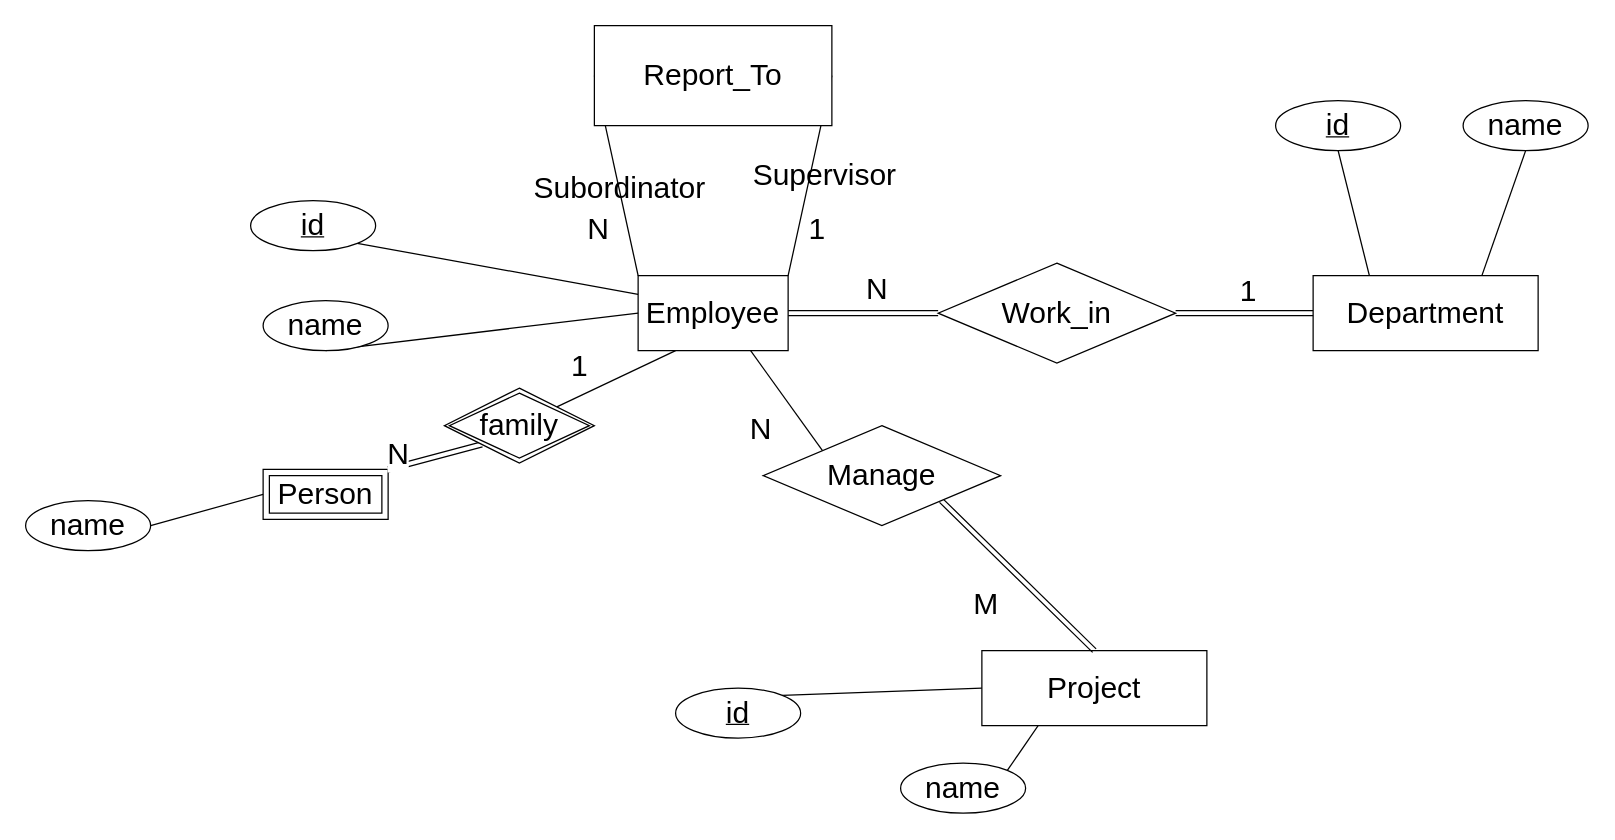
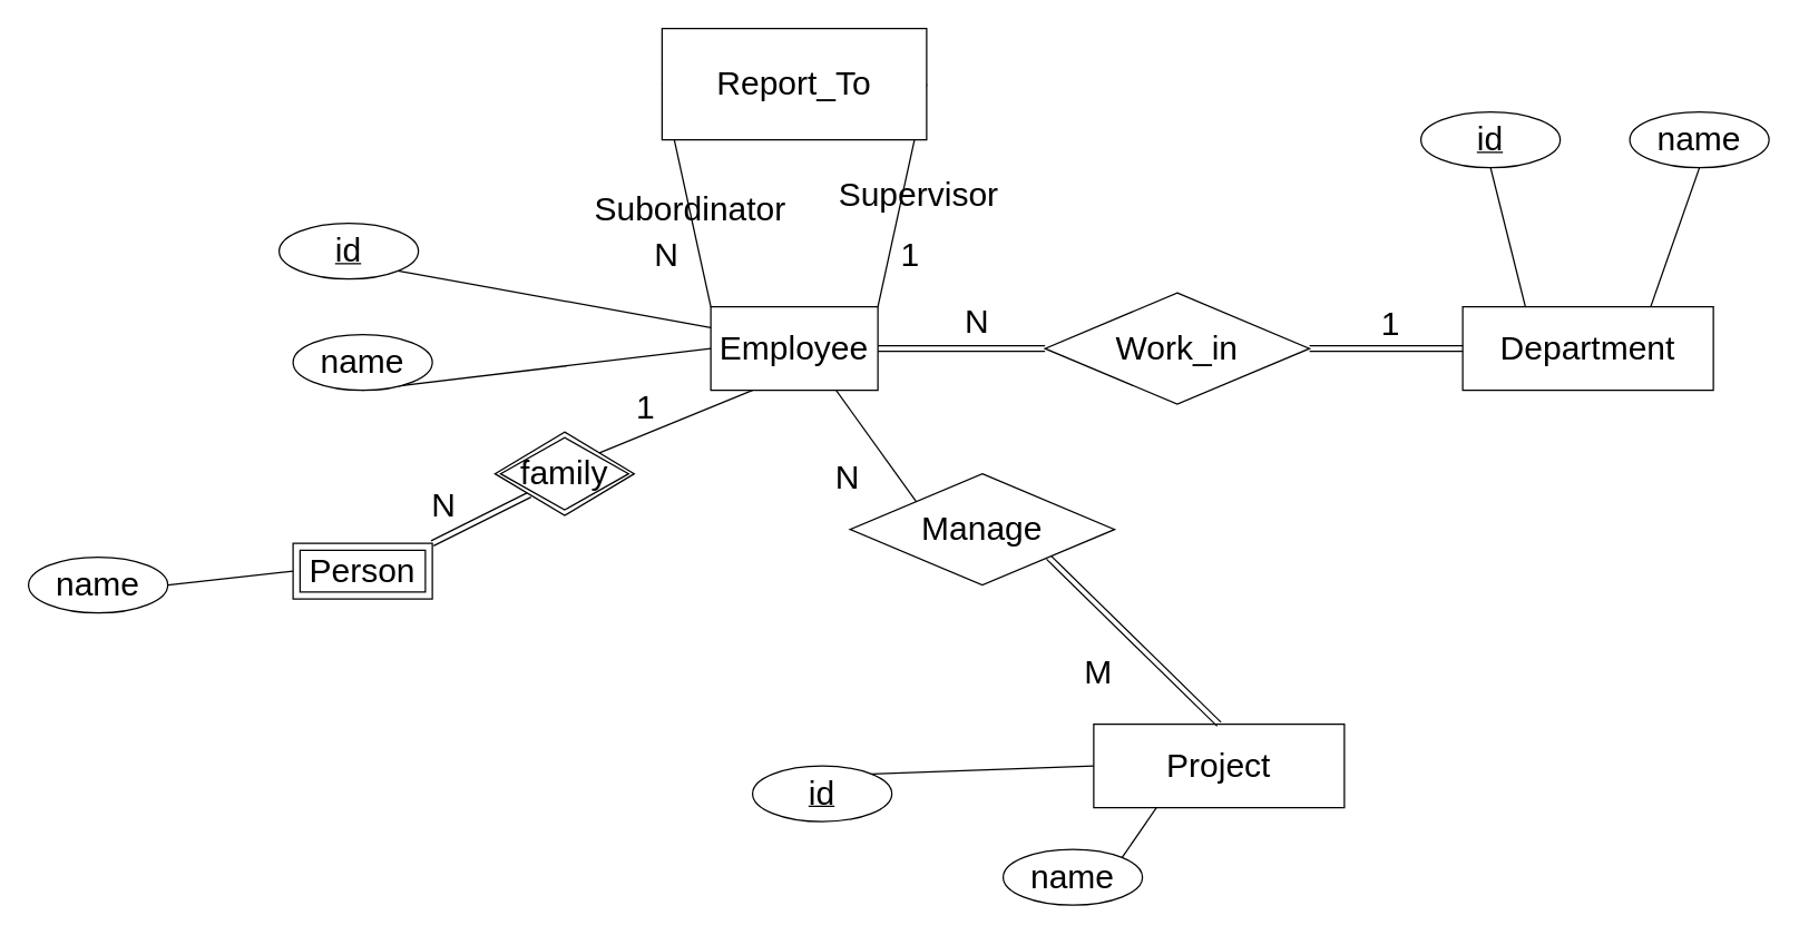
  <mxCell id="0" />
  <mxCell id="1" parent="0" />
  <mxCell id="2" style="edgeStyle=none;rounded=0;orthogonalLoop=1;jettySize=auto;html=1;exitX=1;exitY=0.5;exitDx=0;exitDy=0;entryX=0;entryY=0.5;entryDx=0;entryDy=0;endArrow=none;endFill=0;shape=link;" edge="1" parent="1" source="6" target="22"><mxGeometry relative="1" as="geometry" /></mxCell>
  <mxCell id="3" value="&lt;font style=&quot;font-size: 24px&quot;&gt;N&lt;/font&gt;" style="text;html=1;align=center;verticalAlign=middle;resizable=0;points=[];labelBackgroundColor=#ffffff;" vertex="1" connectable="0" parent="2"><mxGeometry x="0.383" y="2" relative="1" as="geometry"><mxPoint x="-13" y="-18" as="offset" /></mxGeometry></mxCell>
  <mxCell id="4" style="edgeStyle=none;rounded=0;orthogonalLoop=1;jettySize=auto;html=1;exitX=0.75;exitY=1;exitDx=0;exitDy=0;entryX=0;entryY=0;entryDx=0;entryDy=0;endArrow=none;endFill=0;" edge="1" parent="1" source="6" target="30"><mxGeometry relative="1" as="geometry" /></mxCell>
  <mxCell id="5" style="edgeStyle=none;rounded=0;orthogonalLoop=1;jettySize=auto;html=1;exitX=0.25;exitY=1;exitDx=0;exitDy=0;entryX=1;entryY=0;entryDx=0;entryDy=0;endArrow=none;endFill=0;" edge="1" parent="1" source="6" target="34"><mxGeometry relative="1" as="geometry" /></mxCell>
  <mxCell id="6" value="&lt;font style=&quot;font-size: 24px&quot;&gt;Employee&lt;/font&gt;" style="rounded=0;whiteSpace=wrap;html=1;" vertex="1" parent="1"><mxGeometry x="510" y="220" width="120" height="60" as="geometry" /></mxCell>
  <mxCell id="7" value="&lt;font style=&quot;font-size: 24px&quot;&gt;Department&lt;/font&gt;" style="rounded=0;whiteSpace=wrap;html=1;" vertex="1" parent="1"><mxGeometry x="1050" y="220" width="180" height="60" as="geometry" /></mxCell>
  <mxCell id="8" value="&lt;font style=&quot;font-size: 24px&quot;&gt;Project&lt;/font&gt;" style="rounded=0;whiteSpace=wrap;html=1;" vertex="1" parent="1"><mxGeometry x="785" y="520" width="180" height="60" as="geometry" /></mxCell>
  <mxCell id="9" style="rounded=0;orthogonalLoop=1;jettySize=auto;html=1;exitX=1;exitY=1;exitDx=0;exitDy=0;entryX=0;entryY=0.25;entryDx=0;entryDy=0;endArrow=none;endFill=0;" edge="1" parent="1" source="10" target="6"><mxGeometry relative="1" as="geometry" /></mxCell>
  <mxCell id="10" value="&lt;u&gt;&lt;font style=&quot;font-size: 24px&quot;&gt;id&lt;/font&gt;&lt;/u&gt;" style="ellipse;whiteSpace=wrap;html=1;" vertex="1" parent="1"><mxGeometry x="200" y="160" width="100" height="40" as="geometry" /></mxCell>
  <mxCell id="11" style="edgeStyle=none;rounded=0;orthogonalLoop=1;jettySize=auto;html=1;exitX=0.5;exitY=1;exitDx=0;exitDy=0;entryX=0;entryY=0.5;entryDx=0;entryDy=0;endArrow=none;endFill=0;" edge="1" parent="1" source="12" target="6"><mxGeometry relative="1" as="geometry" /></mxCell>
  <mxCell id="12" value="&lt;font style=&quot;font-size: 24px&quot;&gt;name&lt;/font&gt;" style="ellipse;whiteSpace=wrap;html=1;" vertex="1" parent="1"><mxGeometry x="210" y="240" width="100" height="40" as="geometry" /></mxCell>
  <mxCell id="13" style="edgeStyle=none;rounded=0;orthogonalLoop=1;jettySize=auto;html=1;exitX=0.5;exitY=1;exitDx=0;exitDy=0;entryX=0.25;entryY=0;entryDx=0;entryDy=0;endArrow=none;endFill=0;" edge="1" parent="1" source="14" target="7"><mxGeometry relative="1" as="geometry" /></mxCell>
  <mxCell id="14" value="&lt;u&gt;&lt;font style=&quot;font-size: 24px&quot;&gt;id&lt;/font&gt;&lt;/u&gt;" style="ellipse;whiteSpace=wrap;html=1;" vertex="1" parent="1"><mxGeometry x="1020" y="80" width="100" height="40" as="geometry" /></mxCell>
  <mxCell id="15" style="edgeStyle=none;rounded=0;orthogonalLoop=1;jettySize=auto;html=1;exitX=1;exitY=0;exitDx=0;exitDy=0;entryX=0;entryY=0.5;entryDx=0;entryDy=0;endArrow=none;endFill=0;" edge="1" parent="1" source="16" target="8"><mxGeometry relative="1" as="geometry" /></mxCell>
  <mxCell id="16" value="&lt;u&gt;&lt;font style=&quot;font-size: 24px&quot;&gt;id&lt;/font&gt;&lt;/u&gt;" style="ellipse;whiteSpace=wrap;html=1;" vertex="1" parent="1"><mxGeometry x="540" y="550" width="100" height="40" as="geometry" /></mxCell>
  <mxCell id="17" style="edgeStyle=none;rounded=0;orthogonalLoop=1;jettySize=auto;html=1;exitX=0.5;exitY=1;exitDx=0;exitDy=0;entryX=0.75;entryY=0;entryDx=0;entryDy=0;endArrow=none;endFill=0;" edge="1" parent="1" source="18" target="7"><mxGeometry relative="1" as="geometry" /></mxCell>
  <mxCell id="18" value="&lt;font style=&quot;font-size: 24px&quot;&gt;name&lt;/font&gt;" style="ellipse;whiteSpace=wrap;html=1;" vertex="1" parent="1"><mxGeometry x="1170" y="80" width="100" height="40" as="geometry" /></mxCell>
  <mxCell id="19" style="edgeStyle=none;rounded=0;orthogonalLoop=1;jettySize=auto;html=1;exitX=1;exitY=0;exitDx=0;exitDy=0;entryX=0.25;entryY=1;entryDx=0;entryDy=0;endArrow=none;endFill=0;" edge="1" parent="1" source="20" target="8"><mxGeometry relative="1" as="geometry" /></mxCell>
  <mxCell id="20" value="&lt;font style=&quot;font-size: 24px&quot;&gt;name&lt;/font&gt;" style="ellipse;whiteSpace=wrap;html=1;" vertex="1" parent="1"><mxGeometry x="720" y="610" width="100" height="40" as="geometry" /></mxCell>
  <mxCell id="21" style="edgeStyle=none;rounded=0;orthogonalLoop=1;jettySize=auto;html=1;exitX=1;exitY=0.5;exitDx=0;exitDy=0;entryX=0;entryY=0.5;entryDx=0;entryDy=0;endArrow=none;endFill=0;shape=link;" edge="1" parent="1" source="22" target="7"><mxGeometry relative="1" as="geometry" /></mxCell>
  <mxCell id="22" value="&lt;font style=&quot;font-size: 24px&quot;&gt;Work_in&lt;/font&gt;" style="rhombus;whiteSpace=wrap;html=1;" vertex="1" parent="1"><mxGeometry x="750" y="210" width="190" height="80" as="geometry" /></mxCell>
  <mxCell id="23" value="&lt;font style=&quot;font-size: 24px&quot;&gt;1&lt;/font&gt;" style="text;html=1;align=center;verticalAlign=middle;resizable=0;points=[];labelBackgroundColor=#ffffff;" vertex="1" connectable="0" parent="1"><mxGeometry x="1010" y="250" as="geometry"><mxPoint x="-13" y="-18" as="offset" /></mxGeometry></mxCell>
  <mxCell id="24" style="edgeStyle=none;rounded=0;orthogonalLoop=1;jettySize=auto;html=1;exitX=0;exitY=0.5;exitDx=0;exitDy=0;entryX=0;entryY=0;entryDx=0;entryDy=0;endArrow=none;endFill=0;" edge="1" parent="1" source="26" target="6"><mxGeometry relative="1" as="geometry" /></mxCell>
  <mxCell id="25" style="edgeStyle=none;rounded=0;orthogonalLoop=1;jettySize=auto;html=1;exitX=1;exitY=0.5;exitDx=0;exitDy=0;entryX=1;entryY=0;entryDx=0;entryDy=0;endArrow=none;endFill=0;" edge="1" parent="1" source="26" target="6"><mxGeometry relative="1" as="geometry" /></mxCell>
  <mxCell id="26" value="&lt;font style=&quot;font-size: 24px&quot;&gt;Report_To&lt;/font&gt;" style="whiteSpace=wrap;html=1;rounded=0;" vertex="1" parent="1"><mxGeometry x="475" y="20" width="190" height="80" as="geometry" /></mxCell>
  <mxCell id="27" value="&lt;font style=&quot;font-size: 24px&quot;&gt;Supervisor&lt;/font&gt;" style="text;html=1;align=center;verticalAlign=middle;resizable=0;points=[];autosize=1;" vertex="1" parent="1"><mxGeometry x="594" y="130" width="130" height="20" as="geometry" /></mxCell>
  <mxCell id="28" value="&lt;font style=&quot;font-size: 24px&quot;&gt;Subordinator&lt;/font&gt;" style="text;html=1;align=center;verticalAlign=middle;resizable=0;points=[];autosize=1;" vertex="1" parent="1"><mxGeometry x="420" y="140" width="150" height="20" as="geometry" /></mxCell>
  <mxCell id="29" style="edgeStyle=none;rounded=0;orthogonalLoop=1;jettySize=auto;html=1;exitX=1;exitY=1;exitDx=0;exitDy=0;entryX=0.5;entryY=0;entryDx=0;entryDy=0;endArrow=none;endFill=0;shape=link;" edge="1" parent="1" source="30" target="8"><mxGeometry relative="1" as="geometry" /></mxCell>
  <mxCell id="30" value="&lt;font style=&quot;font-size: 24px&quot;&gt;Manage&lt;/font&gt;" style="rhombus;whiteSpace=wrap;html=1;" vertex="1" parent="1"><mxGeometry x="610" y="340" width="190" height="80" as="geometry" /></mxCell>
  <mxCell id="31" value="&lt;font style=&quot;font-size: 24px&quot;&gt;N&lt;/font&gt;" style="text;html=1;align=center;verticalAlign=middle;resizable=0;points=[];labelBackgroundColor=#ffffff;" vertex="1" connectable="0" parent="1"><mxGeometry x="620" y="360" as="geometry"><mxPoint x="-13" y="-18" as="offset" /></mxGeometry></mxCell>
  <mxCell id="32" value="&lt;font style=&quot;font-size: 24px&quot;&gt;M&lt;/font&gt;" style="text;html=1;align=center;verticalAlign=middle;resizable=0;points=[];labelBackgroundColor=#ffffff;" vertex="1" connectable="0" parent="1"><mxGeometry x="800" y="500" as="geometry"><mxPoint x="-13" y="-18" as="offset" /></mxGeometry></mxCell>
  <mxCell id="33" style="edgeStyle=none;rounded=0;orthogonalLoop=1;jettySize=auto;html=1;exitX=0;exitY=1;exitDx=0;exitDy=0;entryX=1;entryY=0;entryDx=0;entryDy=0;endArrow=none;endFill=0;shape=link;" edge="1" parent="1" source="34" target="35"><mxGeometry relative="1" as="geometry" /></mxCell>
- <mxCell id="34" value="&lt;font style=&quot;font-size: 24px&quot;&gt;family&lt;/font&gt;" style="shape=rhombus;double=1;perimeter=rhombusPerimeter;whiteSpace=wrap;html=1;align=center;" vertex="1" parent="1"><mxGeometry x="355" y="310" width="120" height="60" as="geometry" /></mxCell>
- <mxCell id="35" value="&lt;font style=&quot;font-size: 24px&quot;&gt;Person&lt;/font&gt;" style="shape=ext;margin=3;double=1;whiteSpace=wrap;html=1;align=center;" vertex="1" parent="1"><mxGeometry x="210" y="375" width="100" height="40" as="geometry" /></mxCell>
+ <mxCell id="34" value="&lt;font style=&quot;font-size: 24px&quot;&gt;family&lt;/font&gt;" style="shape=rhombus;double=1;perimeter=rhombusPerimeter;whiteSpace=wrap;html=1;align=center;" vertex="1" parent="1"><mxGeometry x="355" y="310" width="100" height="60" as="geometry" /></mxCell>
+ <mxCell id="35" value="&lt;font style=&quot;font-size: 24px&quot;&gt;Person&lt;/font&gt;" style="shape=ext;margin=3;double=1;whiteSpace=wrap;html=1;align=center;" vertex="1" parent="1"><mxGeometry x="210" y="390" width="100" height="40" as="geometry" /></mxCell>
  <mxCell id="36" value="&lt;font style=&quot;font-size: 24px&quot;&gt;1&lt;/font&gt;" style="text;html=1;align=center;verticalAlign=middle;resizable=0;points=[];labelBackgroundColor=#ffffff;" vertex="1" connectable="0" parent="1"><mxGeometry x="475" y="310" as="geometry"><mxPoint x="-13" y="-18" as="offset" /></mxGeometry></mxCell>
  <mxCell id="37" value="&lt;font style=&quot;font-size: 24px&quot;&gt;N&lt;/font&gt;" style="text;html=1;align=center;verticalAlign=middle;resizable=0;points=[];labelBackgroundColor=#ffffff;" vertex="1" connectable="0" parent="1"><mxGeometry x="330" y="380" as="geometry"><mxPoint x="-13" y="-18" as="offset" /></mxGeometry></mxCell>
  <mxCell id="38" style="edgeStyle=none;rounded=0;orthogonalLoop=1;jettySize=auto;html=1;exitX=1;exitY=0.5;exitDx=0;exitDy=0;entryX=0;entryY=0.5;entryDx=0;entryDy=0;endArrow=none;endFill=0;" edge="1" parent="1" source="39" target="35"><mxGeometry relative="1" as="geometry" /></mxCell>
  <mxCell id="39" value="&lt;font style=&quot;font-size: 24px&quot;&gt;name&lt;/font&gt;" style="ellipse;whiteSpace=wrap;html=1;" vertex="1" parent="1"><mxGeometry x="20" y="400" width="100" height="40" as="geometry" /></mxCell>
  <mxCell id="40" value="&lt;font style=&quot;font-size: 24px&quot;&gt;1&lt;/font&gt;" style="text;html=1;align=center;verticalAlign=middle;resizable=0;points=[];labelBackgroundColor=#ffffff;" vertex="1" connectable="0" parent="1"><mxGeometry x="665" y="200" as="geometry"><mxPoint x="-13" y="-18" as="offset" /></mxGeometry></mxCell>
  <mxCell id="41" value="&lt;font style=&quot;font-size: 24px&quot;&gt;N&lt;/font&gt;" style="text;html=1;align=center;verticalAlign=middle;resizable=0;points=[];labelBackgroundColor=#ffffff;" vertex="1" connectable="0" parent="1"><mxGeometry x="490" y="200" as="geometry"><mxPoint x="-13" y="-18" as="offset" /></mxGeometry></mxCell>
